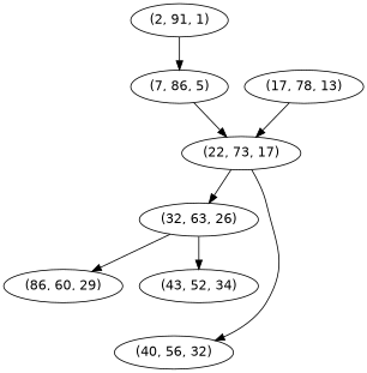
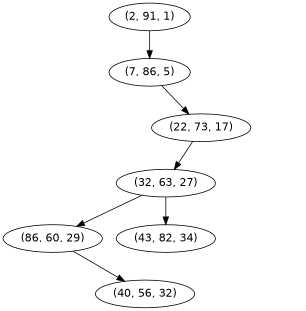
  digraph {
    fontname="DejaVu Sans"
    node [fontname="DejaVu Sans"]
    edge [fontname="DejaVu Sans"]
    "(2, 91, 1)"
    "(7, 86, 5)"
    "(22, 73, 17)"
-   "(17, 78, 13)"
-   "(32, 63, 26)"
+   "(32, 63, 26)" [label="(32, 63, 27)"]
    n6 [label="(86, 60, 29)"]
-   "(43, 52, 34)"
+   "(43, 52, 34)" [label="(43, 82, 34)"]
    "(40, 56, 32)"
    "(2, 91, 1)" -> "(7, 86, 5)"
    "(7, 86, 5)" -> "(22, 73, 17)"
    "(22, 73, 17)" -> "(32, 63, 26)"
-   "(17, 78, 13)" -> "(22, 73, 17)"
    "(32, 63, 26)" -> n6
    "(32, 63, 26)" -> "(43, 52, 34)"
-   "(22, 73, 17)" -> "(40, 56, 32)"
+   n6 -> "(40, 56, 32)"
  }
